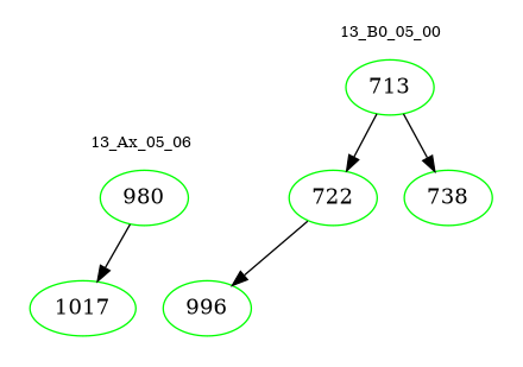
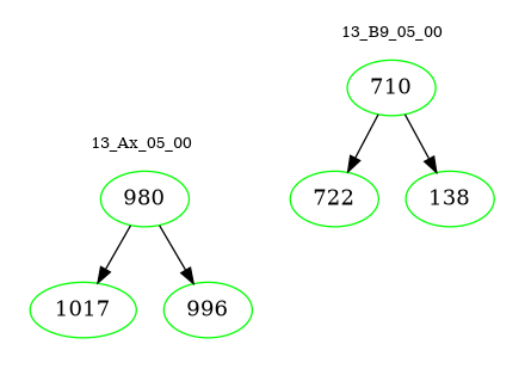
  digraph {
    node [color=green]
    edge [color=black]
    n1 [label=980]
    n2 [label=996]
    n3 [label=1017]
-   n4 [label=713]
+   n4 [label=710]
    n5 [label=722]
-   n6 [label=738]
+   n6 [label=138]
    subgraph cluster_1 {
      color=white
      fontsize=10
-     label="13_Ax_05_06"
+     label="13_Ax_05_00"
      n1
      n2
      n3
    }
    subgraph cluster_2 {
      color=white
      fontsize=10
-     label="13_B0_05_00"
+     label="13_B9_05_00"
      n4
      n5
      n6
    }
-   n5 -> n2
+   n1 -> n2
    n1 -> n3
    n4 -> n5
    n4 -> n6
  }
